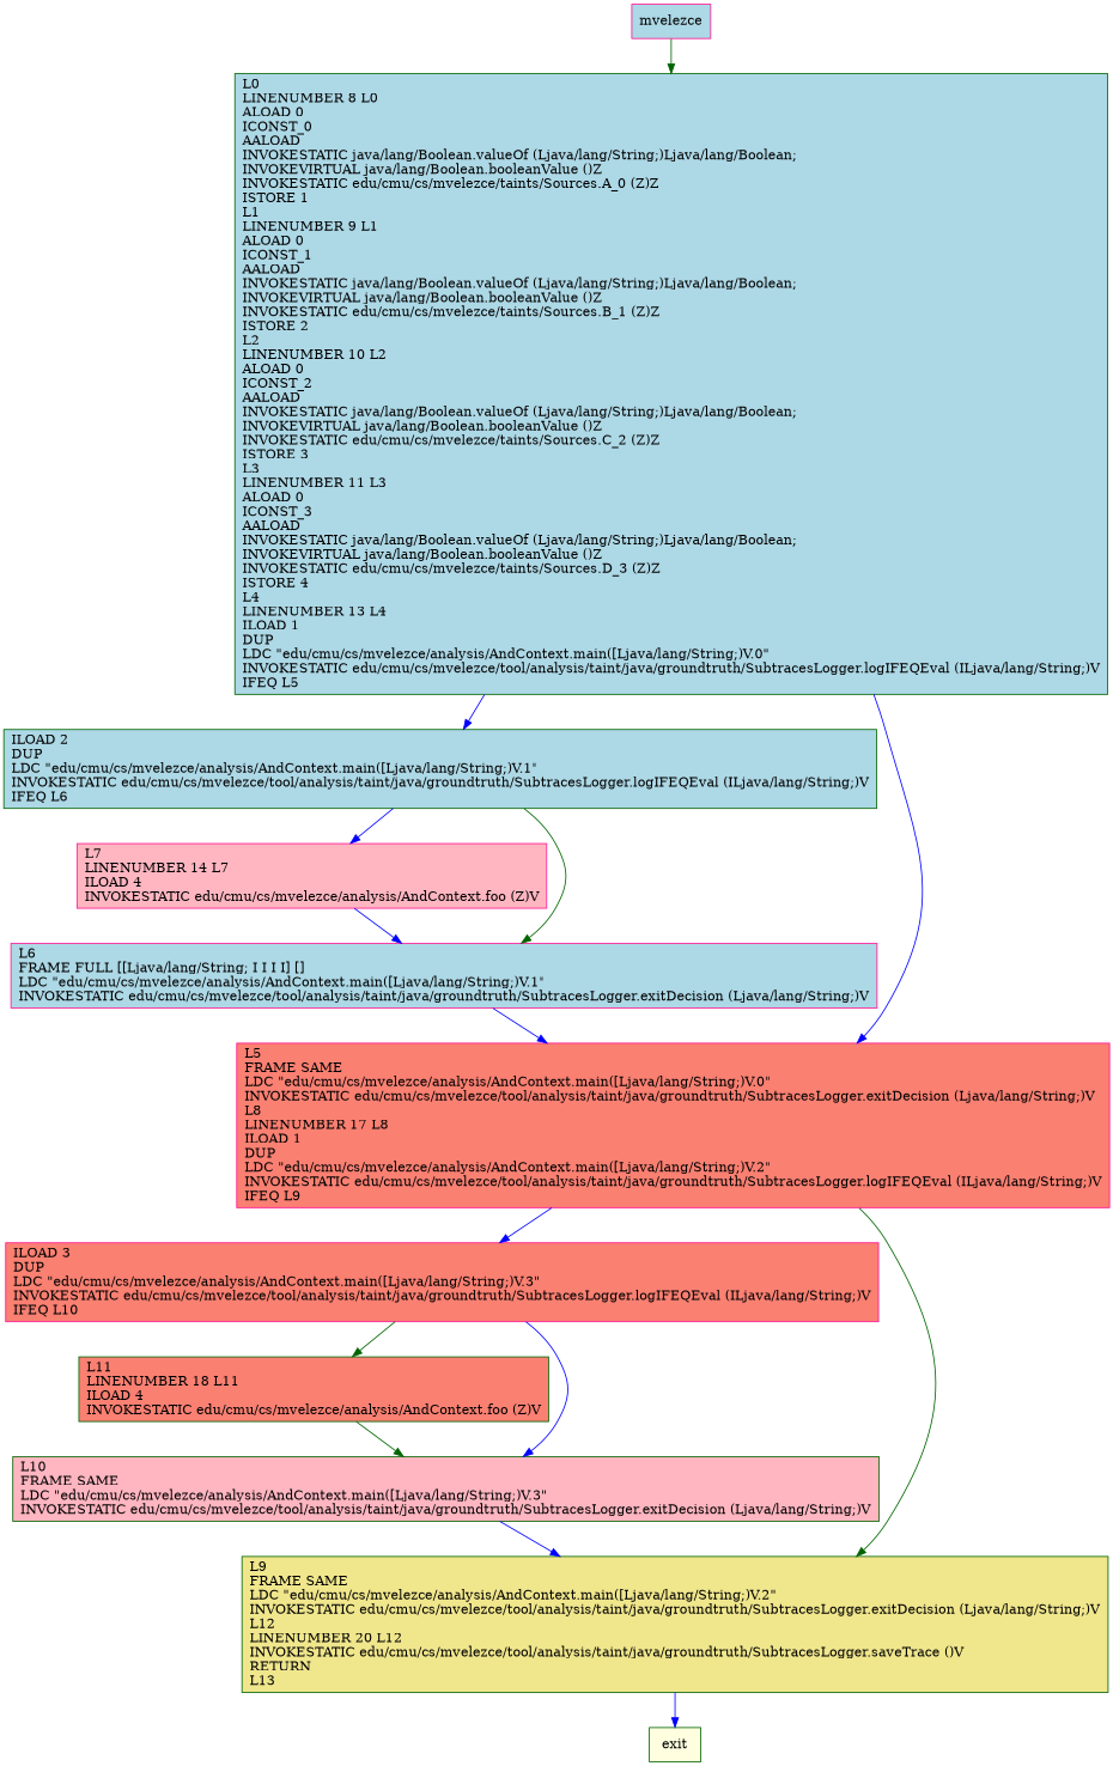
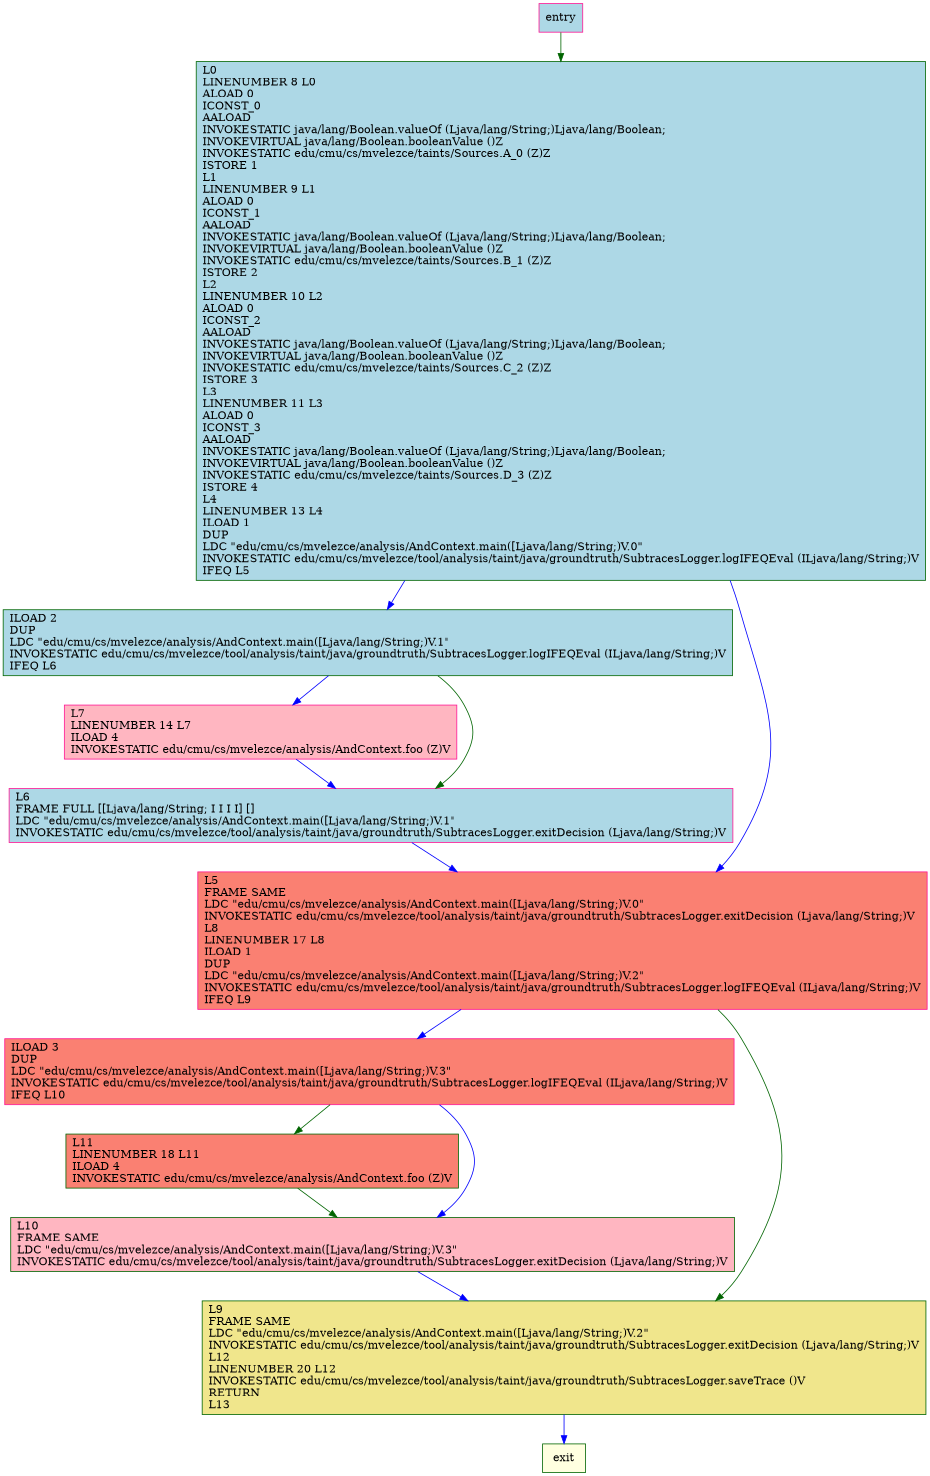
  digraph {
    node [shape=record style=filled fillcolor=lightblue color=darkgreen]
    edge [color=blue]
    n1 [label="ILOAD 2\lDUP\lLDC \"edu/cmu/cs/mvelezce/analysis/AndContext.main([Ljava/lang/String;)V.1\"\lINVOKESTATIC edu/cmu/cs/mvelezce/tool/analysis/taint/java/groundtruth/SubtracesLogger.logIFEQEval (ILjava/lang/String;)V\lIFEQ L6\l"]
    n2 [label="L7\lLINENUMBER 14 L7\lILOAD 4\lINVOKESTATIC edu/cmu/cs/mvelezce/analysis/AndContext.foo (Z)V\l" fillcolor=lightpink color=deeppink]
    n3 [label="L6\lFRAME FULL [[Ljava/lang/String; I I I I] []\lLDC \"edu/cmu/cs/mvelezce/analysis/AndContext.main([Ljava/lang/String;)V.1\"\lINVOKESTATIC edu/cmu/cs/mvelezce/tool/analysis/taint/java/groundtruth/SubtracesLogger.exitDecision (Ljava/lang/String;)V\l" color=deeppink]
    n4 [label="L5\lFRAME SAME\lLDC \"edu/cmu/cs/mvelezce/analysis/AndContext.main([Ljava/lang/String;)V.0\"\lINVOKESTATIC edu/cmu/cs/mvelezce/tool/analysis/taint/java/groundtruth/SubtracesLogger.exitDecision (Ljava/lang/String;)V\lL8\lLINENUMBER 17 L8\lILOAD 1\lDUP\lLDC \"edu/cmu/cs/mvelezce/analysis/AndContext.main([Ljava/lang/String;)V.2\"\lINVOKESTATIC edu/cmu/cs/mvelezce/tool/analysis/taint/java/groundtruth/SubtracesLogger.logIFEQEval (ILjava/lang/String;)V\lIFEQ L9\l" fillcolor=salmon color=deeppink]
    n5 [label="ILOAD 3\lDUP\lLDC \"edu/cmu/cs/mvelezce/analysis/AndContext.main([Ljava/lang/String;)V.3\"\lINVOKESTATIC edu/cmu/cs/mvelezce/tool/analysis/taint/java/groundtruth/SubtracesLogger.logIFEQEval (ILjava/lang/String;)V\lIFEQ L10\l" fillcolor=salmon color=deeppink]
    n6 [label="L9\lFRAME SAME\lLDC \"edu/cmu/cs/mvelezce/analysis/AndContext.main([Ljava/lang/String;)V.2\"\lINVOKESTATIC edu/cmu/cs/mvelezce/tool/analysis/taint/java/groundtruth/SubtracesLogger.exitDecision (Ljava/lang/String;)V\lL12\lLINENUMBER 20 L12\lINVOKESTATIC edu/cmu/cs/mvelezce/tool/analysis/taint/java/groundtruth/SubtracesLogger.saveTrace ()V\lRETURN\lL13\l" fillcolor=khaki]
    n7 [label="L11\lLINENUMBER 18 L11\lILOAD 4\lINVOKESTATIC edu/cmu/cs/mvelezce/analysis/AndContext.foo (Z)V\l" fillcolor=salmon]
    n8 [label="L10\lFRAME SAME\lLDC \"edu/cmu/cs/mvelezce/analysis/AndContext.main([Ljava/lang/String;)V.3\"\lINVOKESTATIC edu/cmu/cs/mvelezce/tool/analysis/taint/java/groundtruth/SubtracesLogger.exitDecision (Ljava/lang/String;)V\l" fillcolor=lightpink]
    exit [fillcolor=lightyellow]
    n10 [label="L0\lLINENUMBER 8 L0\lALOAD 0\lICONST_0\lAALOAD\lINVOKESTATIC java/lang/Boolean.valueOf (Ljava/lang/String;)Ljava/lang/Boolean;\lINVOKEVIRTUAL java/lang/Boolean.booleanValue ()Z\lINVOKESTATIC edu/cmu/cs/mvelezce/taints/Sources.A_0 (Z)Z\lISTORE 1\lL1\lLINENUMBER 9 L1\lALOAD 0\lICONST_1\lAALOAD\lINVOKESTATIC java/lang/Boolean.valueOf (Ljava/lang/String;)Ljava/lang/Boolean;\lINVOKEVIRTUAL java/lang/Boolean.booleanValue ()Z\lINVOKESTATIC edu/cmu/cs/mvelezce/taints/Sources.B_1 (Z)Z\lISTORE 2\lL2\lLINENUMBER 10 L2\lALOAD 0\lICONST_2\lAALOAD\lINVOKESTATIC java/lang/Boolean.valueOf (Ljava/lang/String;)Ljava/lang/Boolean;\lINVOKEVIRTUAL java/lang/Boolean.booleanValue ()Z\lINVOKESTATIC edu/cmu/cs/mvelezce/taints/Sources.C_2 (Z)Z\lISTORE 3\lL3\lLINENUMBER 11 L3\lALOAD 0\lICONST_3\lAALOAD\lINVOKESTATIC java/lang/Boolean.valueOf (Ljava/lang/String;)Ljava/lang/Boolean;\lINVOKEVIRTUAL java/lang/Boolean.booleanValue ()Z\lINVOKESTATIC edu/cmu/cs/mvelezce/taints/Sources.D_3 (Z)Z\lISTORE 4\lL4\lLINENUMBER 13 L4\lILOAD 1\lDUP\lLDC \"edu/cmu/cs/mvelezce/analysis/AndContext.main([Ljava/lang/String;)V.0\"\lINVOKESTATIC edu/cmu/cs/mvelezce/tool/analysis/taint/java/groundtruth/SubtracesLogger.logIFEQEval (ILjava/lang/String;)V\lIFEQ L5\l"]
-   entry [color=deeppink label=mvelezce]
+   entry [color=deeppink]
    n1 -> n2
    n1 -> n3 [color=darkgreen]
    n2 -> n3
    n3 -> n4
    n4 -> n5
    n4 -> n6 [color=darkgreen]
    n5 -> n7 [color=darkgreen]
    n5 -> n8
    n6 -> exit
    n7 -> n8 [color=darkgreen]
    n8 -> n6
    n10 -> n1
    n10 -> n4
    entry -> n10 [color=darkgreen]
  }
